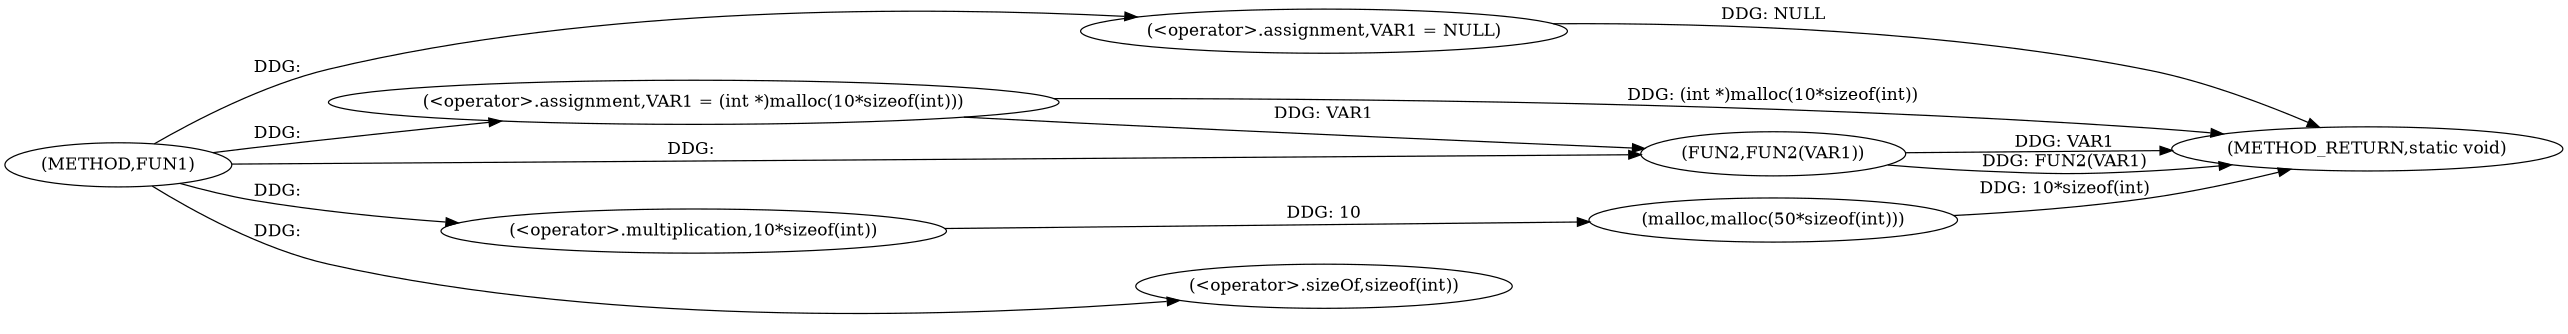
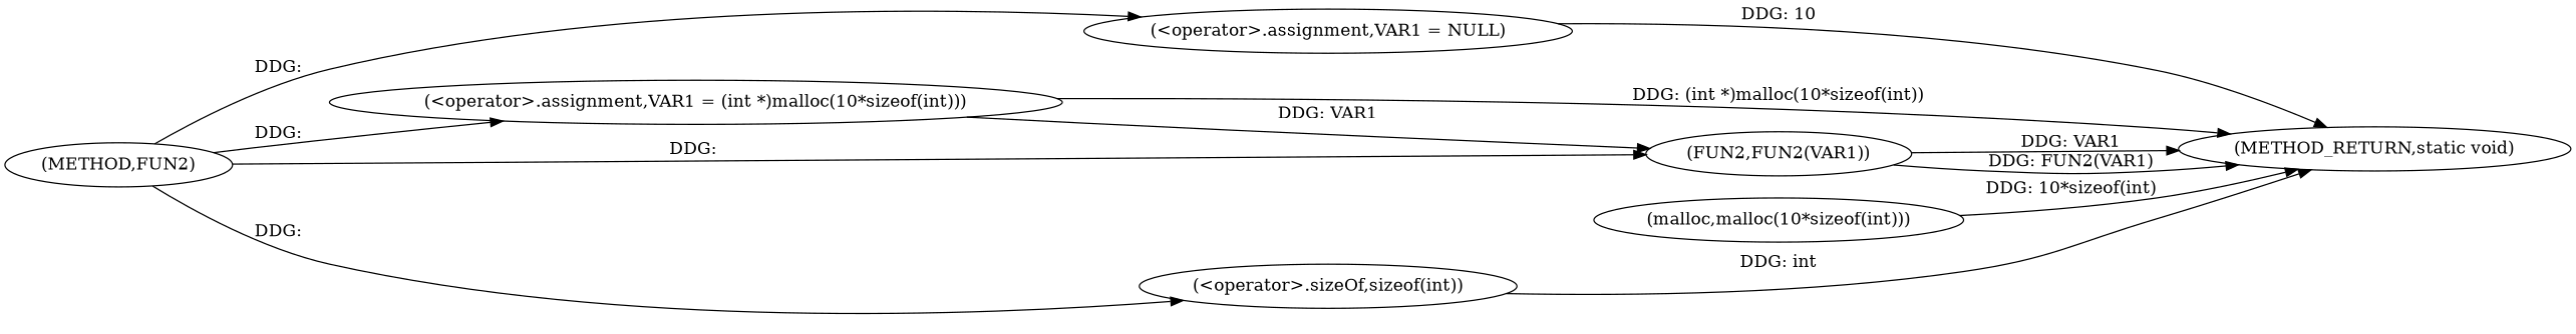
  digraph {
    rankdir=LR
-   n1 [label="(METHOD,FUN1)"]
+   n1 [label="(METHOD,FUN2)"]
    n2 [label="(<operator>.assignment,VAR1 = NULL)"]
    n3 [label="(<operator>.assignment,VAR1 = (int *)malloc(10*sizeof(int)))"]
-   n4 [label="(<operator>.multiplication,10*sizeof(int))"]
    n5 [label="(<operator>.sizeOf,sizeof(int))"]
    n6 [label="(FUN2,FUN2(VAR1))"]
    n7 [label="(METHOD_RETURN,static void)"]
-   n8 [label="(malloc,malloc(50*sizeof(int)))"]
+   n8 [label="(malloc,malloc(10*sizeof(int)))"]
    n1 -> n2 [label="DDG: "]
    n1 -> n3 [label="DDG: "]
-   n1 -> n4 [label="DDG: "]
    n1 -> n5 [label="DDG: "]
    n1 -> n6 [label="DDG: "]
-   n2 -> n7 [label="DDG: NULL"]
+   n2 -> n7 [label="DDG: 10"]
    n3 -> n6 [label="DDG: VAR1"]
    n3 -> n7 [label="DDG: (int *)malloc(10*sizeof(int))"]
-   n4 -> n8 [label="DDG: 10"]
+   n5 -> n7 [label="DDG: int"]
    n6 -> n7 [label="DDG: FUN2(VAR1)"]
    n6 -> n7 [label="DDG: VAR1"]
    n8 -> n7 [label="DDG: 10*sizeof(int)"]
  }
